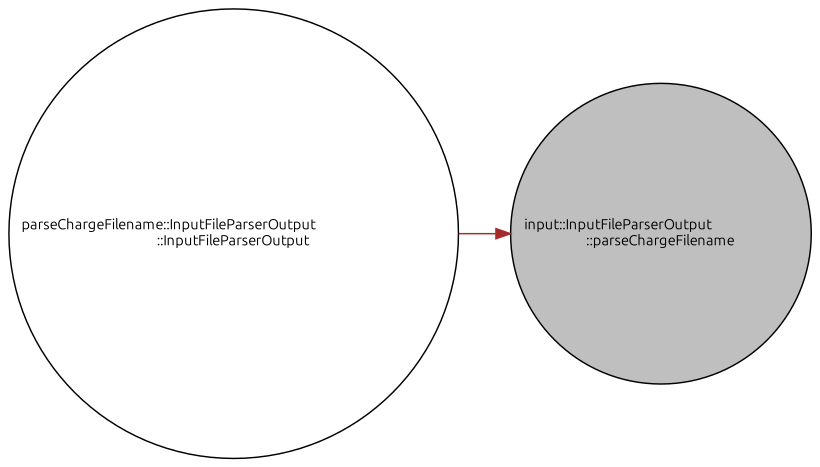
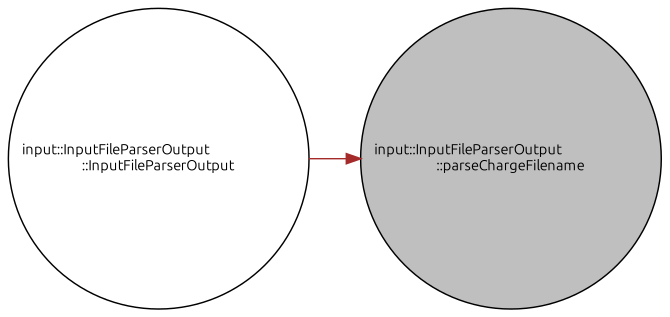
  digraph {
    rankdir=RL
    fontname=Ubuntu
    node [color=black fontname=Ubuntu fontsize=10 shape=circle style=filled]
    n1 [fillcolor=grey75 fontcolor=black height=0.2 label="input::InputFileParserOutput\l::parseChargeFilename" width=0.4]
-   n2 [fillcolor=white height=0.2 label="parseChargeFilename::InputFileParserOutput\l::InputFileParserOutput" width=0.4]
+   n2 [fillcolor=white height=0.2 label="input::InputFileParserOutput\l::InputFileParserOutput" width=0.4]
    n1 -> n2 [color=brown dir=back fontname=Ubuntu fontsize=10 labelfontname=Helvetica labelfontsize=10 style=solid]
  }
